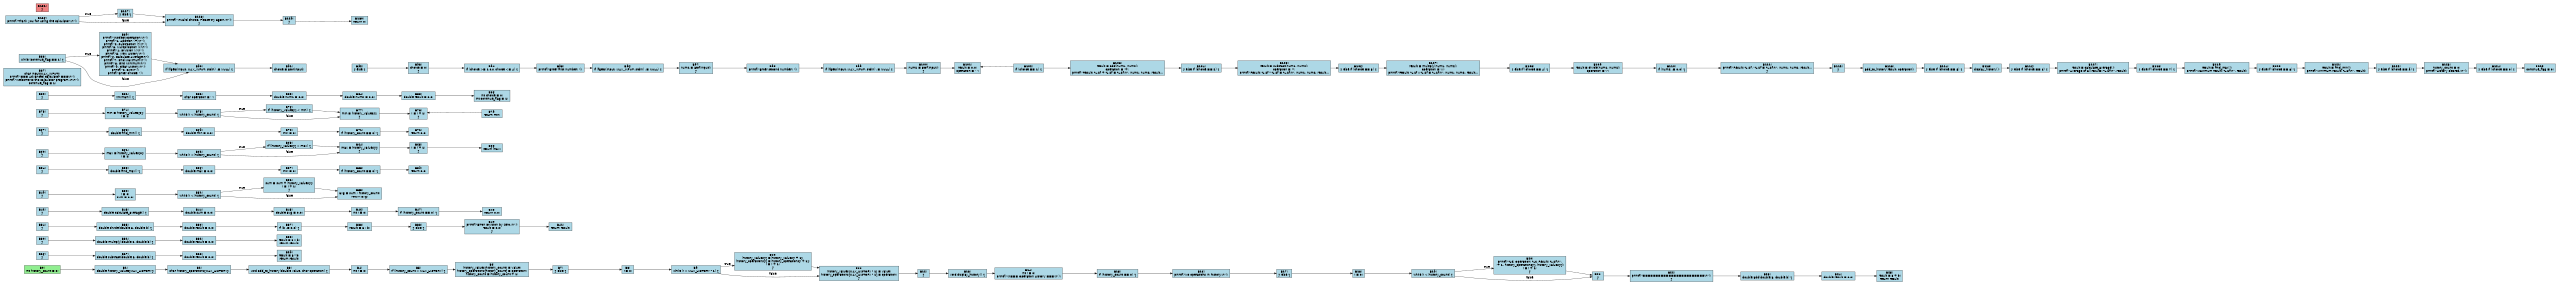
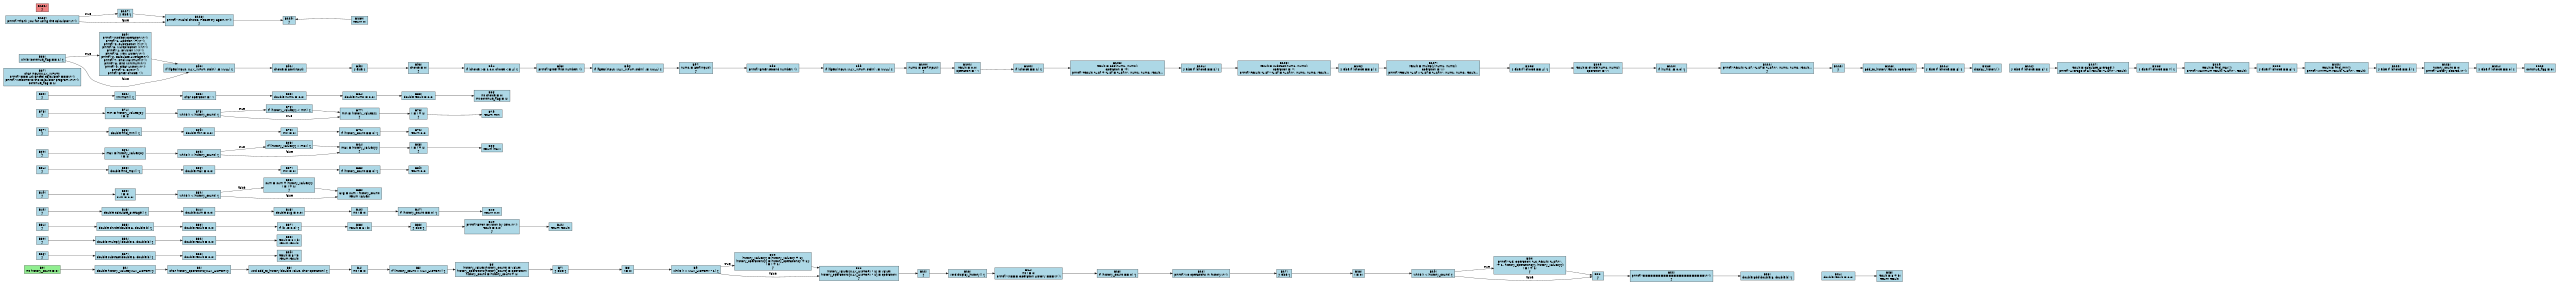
  digraph {
    fontname="DejaVu Sans"
    rankdir=LR
    node [fillcolor=lightblue fontname="DejaVu Sans" shape=box style=filled]
    edge [fontname="DejaVu Sans"]
    n1 [fillcolor=lightgreen label="B0:\nint history_count = 0;\n"]
    n2 [label="B1:\ndouble history_values[MAX_HISTORY];\n"]
    n3 [label="B2:\nchar history_operations[MAX_HISTORY];\n"]
    n4 [label="B3:\nvoid add_to_history(double value, char operation) {\n"]
    n5 [label="B4:\nint i = 0;\n"]
    n6 [label="B5:\nif (history_count < MAX_HISTORY) {\n"]
    n7 [label="B6:\nhistory_values[history_count] = value;\nhistory_operations[history_count] = operation;\nhistory_count = history_count + 1;\n"]
    n8 [label="B7:\n} else {\n"]
    n9 [label="B8:\ni = 0;\n"]
    n10 [label="B9:\nwhile (i < MAX_HISTORY - 1) {\n"]
    n11 [label="B10:\nhistory_values[i] = history_values[i + 1];\nhistory_operations[i] = history_operations[i + 1];\ni = i + 1;\n}\n"]
    n12 [label="B11:\nhistory_values[MAX_HISTORY - 1] = value;\nhistory_operations[MAX_HISTORY - 1] = operation;\n}\n"]
    n13 [label="B12:\n}\n"]
    n14 [label="B13:\nvoid display_history() {\n"]
    n15 [label="B14:\nint i = 0;\nprintf(\"\\n=== Operation History ===\\n\");\n"]
    n16 [label="B15:\nif (history_count == 0) {\n"]
    n17 [label="B16:\nprintf(\"No operations in history.\\n\");\n"]
    n18 [label="B17:\n} else {\n"]
    n19 [label="B18:\ni = 0;\n"]
    n20 [label="B19:\nwhile (i < history_count) {\n"]
    n21 [label="B20:\nprintf(\"%d. Operation: %c, Result: %.2f\\n\",\ni + 1, history_operations[i], history_values[i]);\ni = i + 1;\n}\n"]
    n22 [label="B21:\n}\n"]
    n23 [label="B22:\nprintf(\"========================\\n\");\n}\n"]
    n24 [label="B23:\ndouble add(double a, double b) {\n"]
    n25 [label="B24:\ndouble result = 0.0;\n"]
    n26 [label="B25:\nresult = a + b;\nreturn result;\n"]
    n27 [label="B26:\n}\n"]
    n28 [label="B27:\ndouble subtract(double a, double b) {\n"]
    n29 [label="B28:\ndouble result = 0.0;\n"]
    n30 [label="B29:\nresult = a - b;\nreturn result;\n"]
    n31 [label="B30:\n}\n"]
    n32 [label="B31:\ndouble multiply(double a, double b) {\n"]
    n33 [label="B32:\ndouble result = 0.0;\n"]
    n34 [label="B33:\nresult = a * b;\nreturn result;\n"]
    n35 [label="B34:\n}\n"]
    n36 [label="B35:\ndouble divide(double a, double b) {\n"]
    n37 [label="B36:\ndouble result = 0.0;\n"]
    n38 [label="B37:\nif (b != 0.0) {\n"]
    n39 [label="B38:\nresult = a / b;\n"]
    n40 [label="B33:\n} else {\n"]
    n41 [label="B40:\nprintf(\"Error: Division by zero!\\n\");\nresult = 0.0;\n}\n"]
    n42 [label="B41:\nreturn result;\n"]
    n43 [label="B42:\n}\n"]
    n44 [label="B43:\ndouble calculate_average() {\n"]
    n45 [label="B44:\ndouble sum = 0.0;\n"]
    n46 [label="B45:\ndouble avg = 0.0;\n"]
    n47 [label="B46:\nint i = 0;\n"]
    n48 [label="B47:\nif (history_count == 0) {\n"]
    n49 [label="B48:\nreturn 0.0;\n"]
    n50 [label="B49:\n}\n"]
    n51 [label="B50:\ni = 0;\nsum = 0.0;\n"]
    n52 [label="B51:\nwhile (i < history_count) {\n"]
    n53 [label="B52:\nsum = sum + history_values[i];\ni = i + 1;\n}\n"]
-   n54 [label="B53:\navg = sum / history_count;\nreturn avg;\n"]
+   n54 [label="B53:\navg = sum / history_count;\nreturn values;\n"]
    n55 [label="B54:\n}\n"]
    n56 [label="B55:\ndouble find_max() {\n"]
    n57 [label="B56:\ndouble max = 0.0;\n"]
    n58 [label="B57:\nint i = 0;\n"]
    n59 [label="B58:\nif (history_count == 0) {\n"]
    n60 [label="B59:\nreturn 0.0;\n"]
    n61 [label="B60:\n}\n"]
    n62 [label="B61:\nmax = history_values[0];\ni = 1;\n"]
    n63 [label="B62:\nwhile (i < history_count) {\n"]
    n64 [label="B63:\nif (history_values[i] > max) {\n"]
    n65 [label="B64:\nmax = history_values[i];\n}\n"]
    n66 [label="B65:\ni = i + 1;\n}\n"]
    n67 [label="B66:\nreturn max;\n"]
    n68 [label="B67:\n}\n"]
    n69 [label="B68:\ndouble find_min() {\n"]
    n70 [label="B69:\ndouble min = 0.0;\n"]
    n71 [label="B70:\nint i = 0;\n"]
    n72 [label="B71:\nif (history_count == 0) {\n"]
    n73 [label="B72:\nreturn 0.0;\n"]
    n74 [label="B73:\n}\n"]
    n75 [label="B74:\nmin = history_values[0];\ni = 1;\n"]
    n76 [label="B75:\nwhile (i < history_count) {\n"]
    n77 [label="B76:\nif (history_values[i] < min) {\n"]
    n78 [label="B77:\nmin = history_values[i];\n}\n"]
    n79 [label="B78:\ni = i + 1;\n}\n"]
    n80 [label="B79:\nreturn min;\n"]
    n81 [label="B80:\n}\n"]
    n82 [label="B81:\nint main() {\n"]
    n83 [label="B82:\nchar operation = ' ';\n"]
    n84 [label="B83:\ndouble num1 = 0.0;\n"]
    n85 [label="B84:\ndouble num2 = 0.0;\n"]
    n86 [label="B85:\ndouble result = 0.0;\n"]
    n87 [label="B86:\nint choice = 0;\nint continue_flag = 1;\n"]
    n88 [label="B87:\nchar input[MAX_INPUT];\nprintf(\"=== Advanced Calculator ===\\n\");\nprintf(\"Welcome to the calculator program!\\n\\n\");\ncontinue_flag = 1;\n"]
    n89 [label="B88:\nwhile (continue_flag == 1) {\n"]
    n90 [label="B89:\nprintf(\"\\nSelect operation:\\n\");\nprintf(\"1. Addition (+)\\n\");\nprintf(\"2. Subtraction (-)\\n\");\nprintf(\"3. Multiplication (*)\\n\");\nprintf(\"4. Division (/)\\n\");\nprintf(\"5. View History\\n\");\nprintf(\"6. Calculate Average\\n\");\nprintf(\"7. Find Maximum\\n\");\nprintf(\"8. Find Minimum\\n\");\nprintf(\"9. Clear History\\n\");\nprintf(\"0. Exit\\n\");\nprintf(\"Enter choice: \");\n"]
    n91 [label="B90:\nif (fgets(input, MAX_INPUT, stdin) != NULL) {\n"]
    n92 [label="B91:\nchoice = atoi(input);\n"]
    n93 [label="B92:\n} else {\n"]
    n94 [label="B93:\nchoice = 0;\n}\n"]
    n95 [label="B94:\nif (choice >= 1 && choice <= 4) {\n"]
    n96 [label="B95:\nprintf(\"Enter first number: \");\n"]
    n97 [label="B96:\nif (fgets(input, MAX_INPUT, stdin) != NULL) {\n"]
    n98 [label="B97:\nnum1 = atof(input);\n}\n"]
    n99 [label="B98:\nprintf(\"Enter second number: \");\n"]
    n100 [label="B99:\nif (fgets(input, MAX_INPUT, stdin) != NULL) {\n"]
    n101 [label="B100:\nnum2 = atof(input);\n}\n"]
    n102 [label="B101:\nresult = 0.0;\noperation = ' ';\n"]
    n103 [label="B102:\nif (choice == 1) {\n"]
    n104 [label="B103:\nresult = add(num1, num2);\noperation = '+';\nprintf(\"Result: %.2f + %.2f = %.2f\\n\", num1, num2, result...\n"]
    n105 [label="B104:\n} else if (choice == 2) {\n"]
    n106 [label="B105:\nresult = subtract(num1, num2);\noperation = '-';\nprintf(\"Result: %.2f - %.2f = %.2f\\n\", num1, num2, result...\n"]
    n107 [label="B106:\n} else if (choice == 3) {\n"]
    n108 [label="B107:\nresult = multiply(num1, num2);\noperation = '*';\nprintf(\"Result: %.2f * %.2f = %.2f\\n\", num1, num2, result...\n"]
    n109 [label="B108:\n} else if (choice == 4) {\n"]
    n110 [label="B109:\nresult = divide(num1, num2);\noperation = '/';\n"]
    n111 [label="B110:\nif (num2 != 0.0) {\n"]
    n112 [label="B111:\nprintf(\"Result: %.2f / %.2f = %.2f\\n\", num1, num2, result...\n}\n"]
    n113 [label="B112:\n}\n"]
    n114 [label="B113:\nadd_to_history(result, operation);\n"]
    n115 [label="B114:\n} else if (choice == 5) {\n"]
    n116 [label="B115:\ndisplay_history();\n"]
    n117 [label="B116:\n} else if (choice == 6) {\n"]
    n118 [label="B117:\nresult = calculate_average();\nprintf(\"Average of all results: %.2f\\n\", result);\n"]
    n119 [label="B118:\n} else if (choice == 7) {\n"]
    n120 [label="B119:\nresult = find_max();\nprintf(\"Maximum result: %.2f\\n\", result);\n"]
    n121 [label="B120:\n} else if (choice == 8) {\n"]
    n122 [label="B121:\nresult = find_min();\nprintf(\"Minimum result: %.2f\\n\", result);\n"]
    n123 [label="B122:\n} else if (choice == 9) {\n"]
    n124 [label="B123:\nhistory_count = 0;\nprintf(\"History cleared!\\n\");\n"]
    n125 [label="B124:\n} else if (choice == 0) {\n"]
    n126 [label="B125:\ncontinue_flag = 0;\n"]
    n127 [label="B126:\nprintf(\"Thank you for using the calculator!\\n\");\n"]
    n128 [label="B127:\n} else {\n"]
    n129 [label="B128:\nprintf(\"Invalid choice! Please try again.\\n\");\n}\n"]
    n130 [label="B129:\n}\n"]
    n131 [label="B130:\nreturn 0;\n"]
    n132 [fillcolor=lightcoral label="B131:\n}\n"]
    n1 -> n2
    n2 -> n3
    n3 -> n4
    n4 -> n5
    n5 -> n6
    n6 -> n7
    n7 -> n8
    n8 -> n9
    n9 -> n10
    n10 -> n11 [label=true]
    n10 -> n12 [label=false]
    n11 -> n12
    n12 -> n13
    n13 -> n14
    n14 -> n15
    n15 -> n16
    n16 -> n17
    n17 -> n18
    n18 -> n19
    n19 -> n20
    n20 -> n21 [label=true]
    n20 -> n22 [label=false]
    n21 -> n22
    n22 -> n23
    n23 -> n24
-   n24 -> n25
    n25 -> n26
    n27 -> n28
    n28 -> n29
    n29 -> n30
    n31 -> n32
    n32 -> n33
    n33 -> n34
    n35 -> n36
    n36 -> n37
    n37 -> n38
    n38 -> n39
    n39 -> n40
    n40 -> n41
    n41 -> n42
    n43 -> n44
    n44 -> n45
    n45 -> n46
    n46 -> n47
    n47 -> n48
    n48 -> n49
    n50 -> n51
    n51 -> n52
-   n52 -> n53 [label=true]
+   n52 -> n53 [label=false]
    n52 -> n54 [label=false]
    n53 -> n54
    n55 -> n56
    n56 -> n57
    n57 -> n58
    n58 -> n59
    n59 -> n60
    n61 -> n62
    n62 -> n63
    n63 -> n64 [label=true]
    n63 -> n65 [label=false]
    n64 -> n65
    n65 -> n66
    n66 -> n67
    n68 -> n69
    n69 -> n70
    n70 -> n71
    n71 -> n72
    n72 -> n73
    n74 -> n75
    n75 -> n76
    n76 -> n77 [label=true]
-   n76 -> n78 [label=false]
+   n76 -> n78 [label=true]
    n77 -> n78
    n78 -> n79
-   n80 -> n79
+   n79 -> n80
    n81 -> n82
    n82 -> n83
    n83 -> n84
    n84 -> n85
    n85 -> n86
    n86 -> n87
    n89 -> n90 [label=true]
    n89 -> n91 [label=false]
    n90 -> n91
    n91 -> n92
+   n92 -> n93
    n93 -> n94
    n94 -> n95
    n95 -> n96
    n96 -> n97
    n97 -> n98
    n98 -> n99
    n99 -> n100
    n100 -> n101
    n101 -> n102
-   n103 -> n102
+   n102 -> n103
    n103 -> n104
    n104 -> n105
    n105 -> n106
    n106 -> n107
    n107 -> n108
    n108 -> n109
    n109 -> n110
    n110 -> n111
    n111 -> n112
    n112 -> n113
    n113 -> n114
    n114 -> n115
    n115 -> n116
-   n116 -> n117
    n117 -> n118
    n118 -> n119
    n119 -> n120
    n120 -> n121
    n121 -> n122
    n122 -> n123
    n123 -> n124
    n124 -> n125
    n125 -> n126
    n127 -> n128 [label=true]
    n127 -> n129 [label=false]
    n128 -> n129
    n129 -> n130
-   n130 -> n131
+   n131 -> n130
  }
